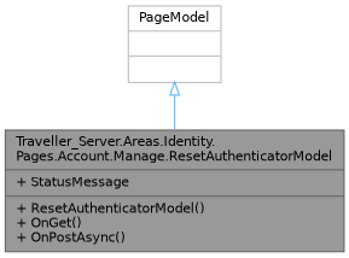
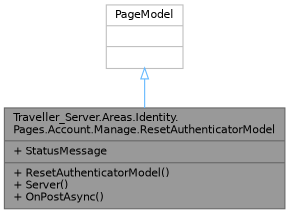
  digraph {
    node [fontname=Helvetica fontsize=10 shape=record style=filled]
-   n1 [color=gray40 fillcolor=grey60 fontcolor=black height=0.2 label="{Traveller_Server.Areas.Identity.\lPages.Account.Manage.ResetAuthenticatorModel\n|+ StatusMessage\l|+ ResetAuthenticatorModel()\l+ OnGet()\l+ OnPostAsync()\l}" width=0.4]
+   n1 [color=gray40 fillcolor=grey60 fontcolor=black height=0.2 label="{Traveller_Server.Areas.Identity.\lPages.Account.Manage.ResetAuthenticatorModel\n|+ StatusMessage\l|+ ResetAuthenticatorModel()\l+ Server()\l+ OnPostAsync()\l}" width=0.4]
    n2 [color=grey75 fillcolor=white height=0.2 label="{PageModel\n||}" width=0.4]
    n2 -> n1 [arrowtail=onormal color=steelblue1 dir=back fontname=Helvetica fontsize=10 labelfontname=Helvetica labelfontsize=10 style=solid]
  }
